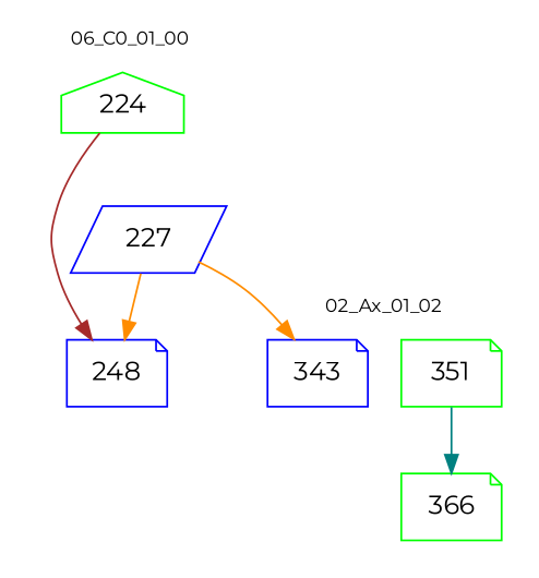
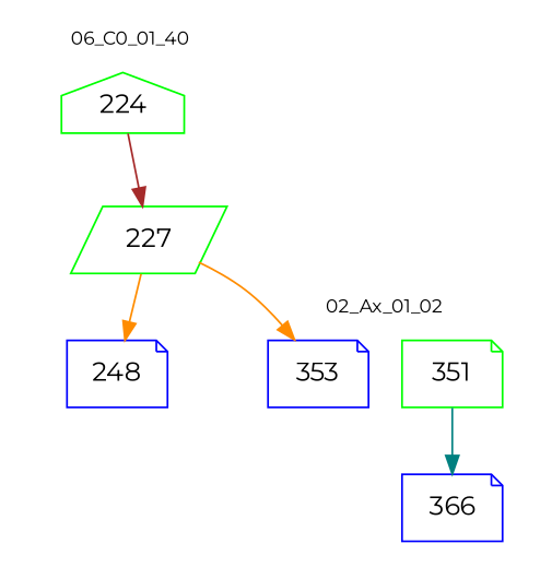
  digraph {
    fontname=Montserrat
    node [color=blue fontname=Montserrat shape=note]
    edge [color=darkorange fontname=Montserrat]
    n1 [color=green label=351]
-   n2 [color=green label=366]
-   n3 [label=343]
+   n2 [label=366]
+   n3 [label=353]
    n4 [color=green label=224 shape=house]
-   n5 [label=227 shape=parallelogram]
+   n5 [color=green label=227 shape=parallelogram]
    n6 [label=248]
    subgraph cluster_1 {
      color=white
      fontsize=10
      label="02_Ax_01_02"
      n1
      n2
      n3
    }
    subgraph cluster_2 {
      color=white
      fontsize=10
-     label="06_C0_01_00"
+     label="06_C0_01_40"
      n4
      n5
      n6
    }
    n1 -> n2 [color=teal]
-   n4 -> n6 [color=brown]
+   n4 -> n5 [color=brown]
    n5 -> n3
    n5 -> n6
  }
